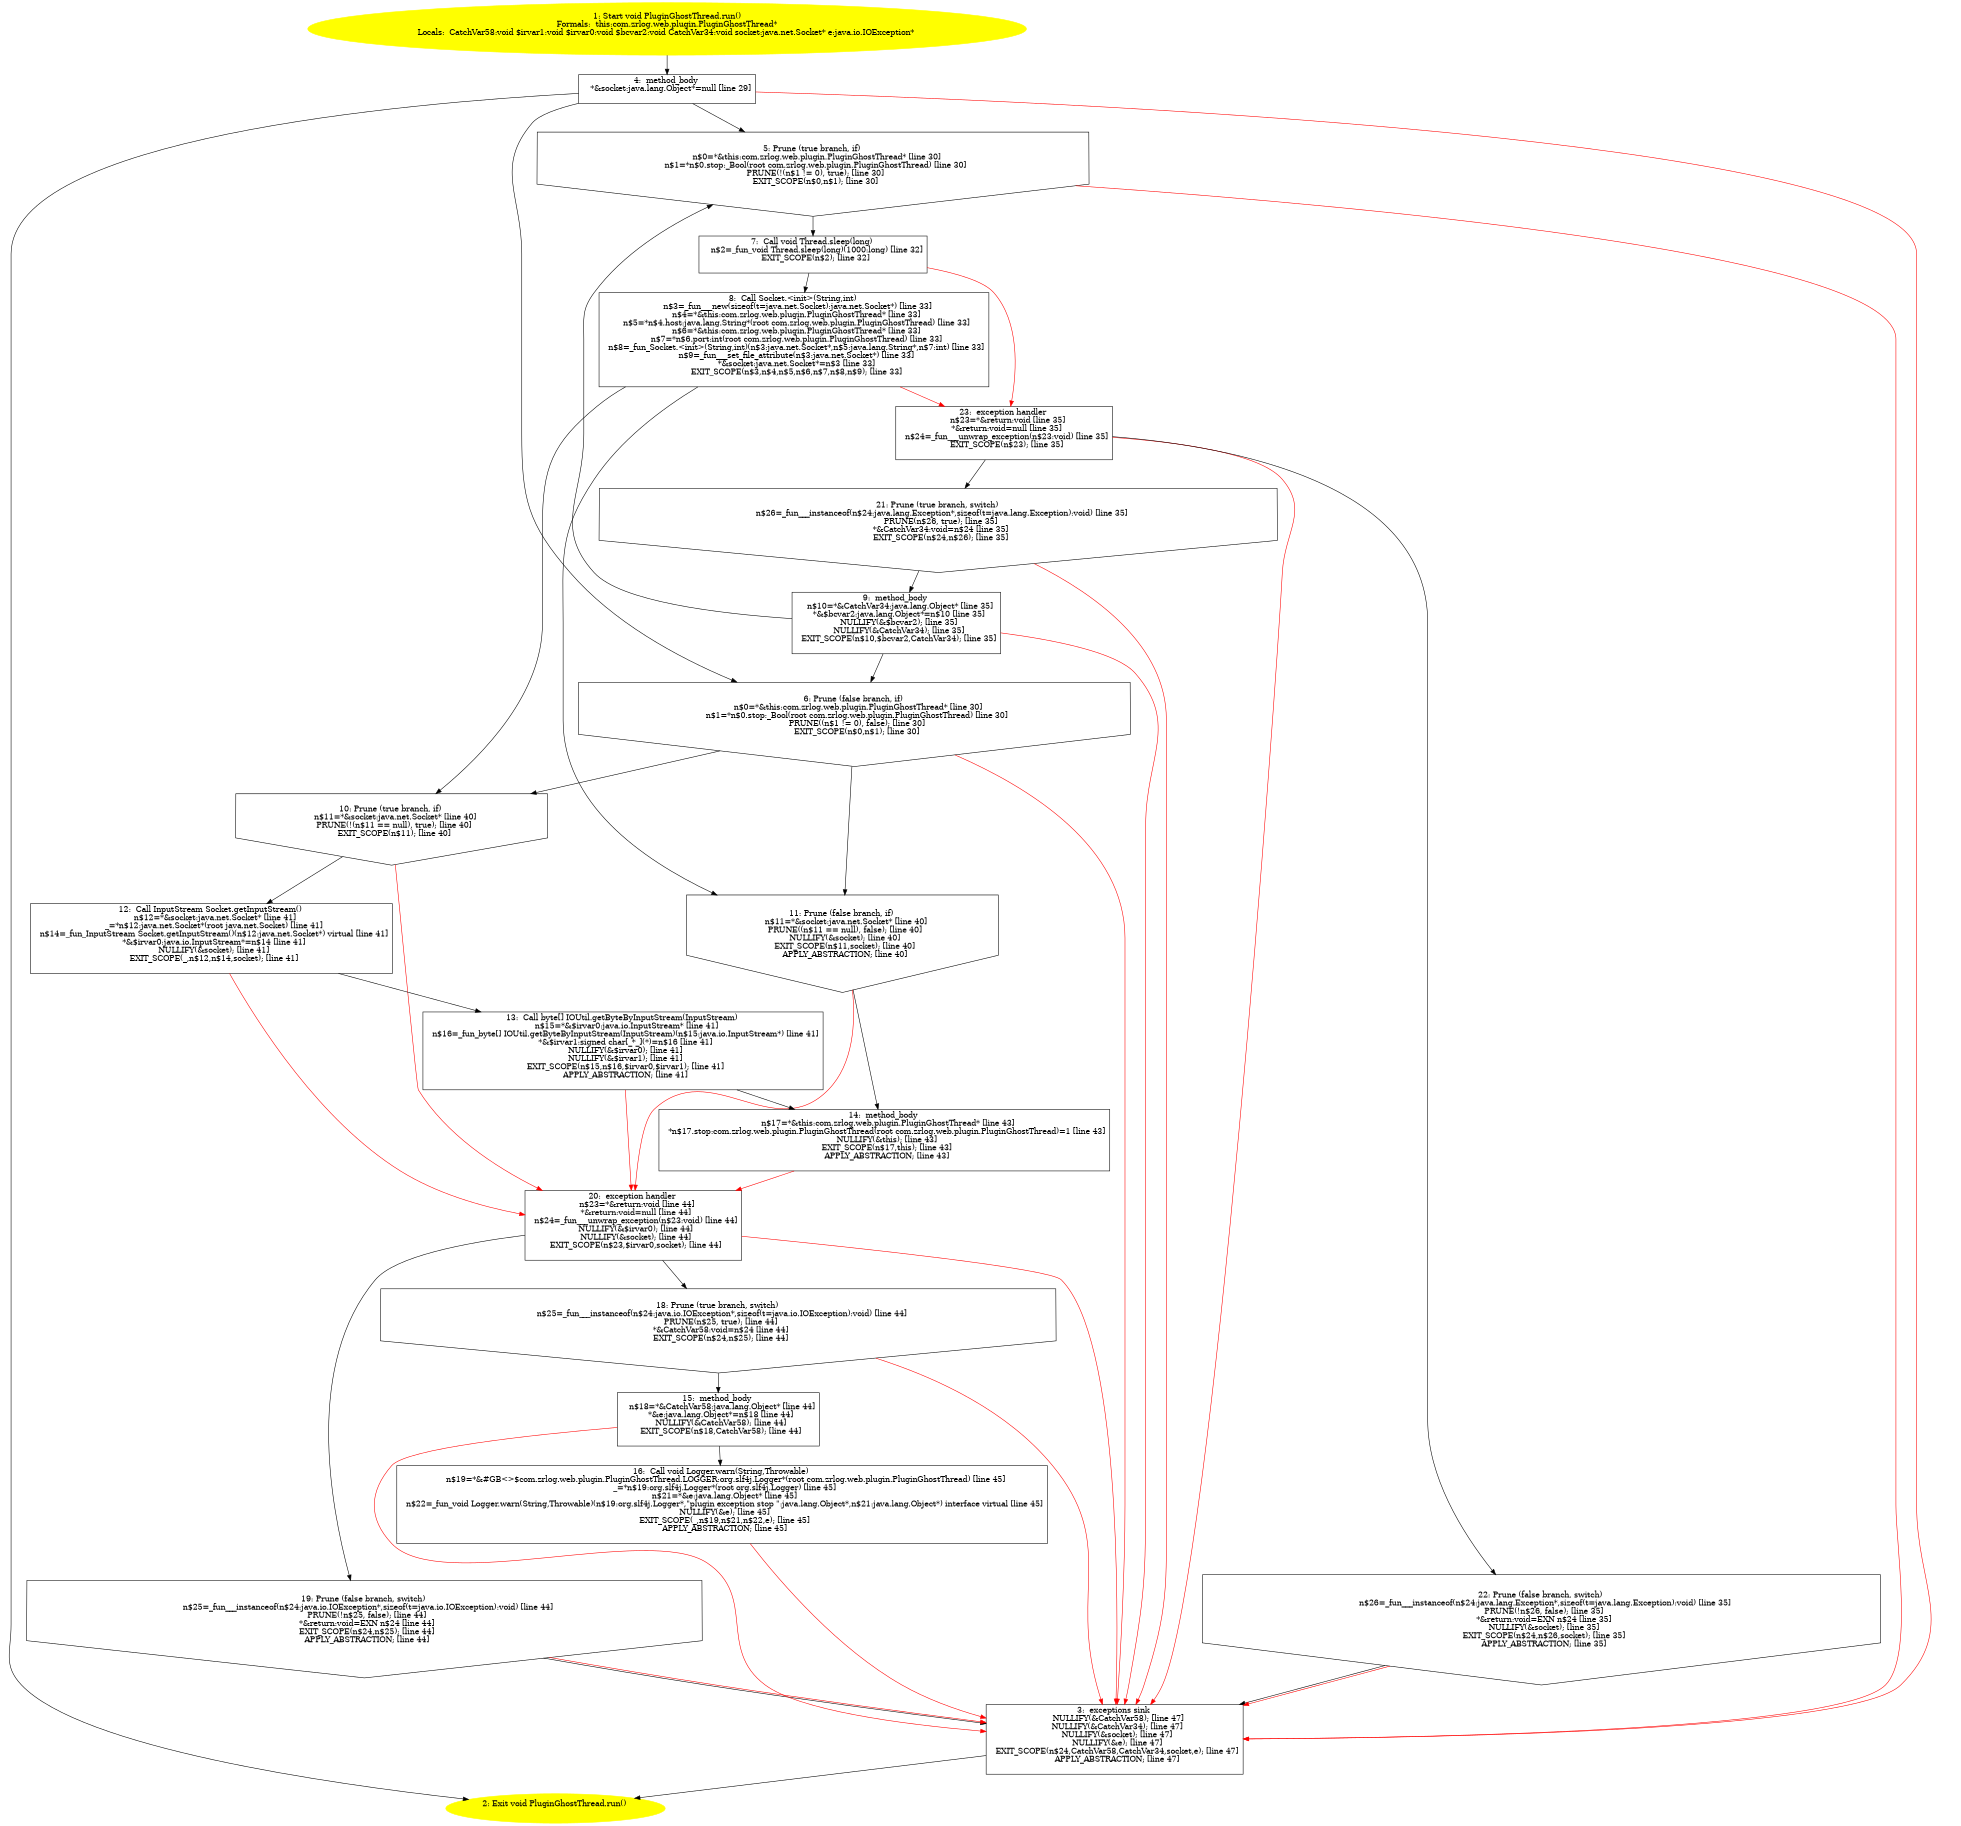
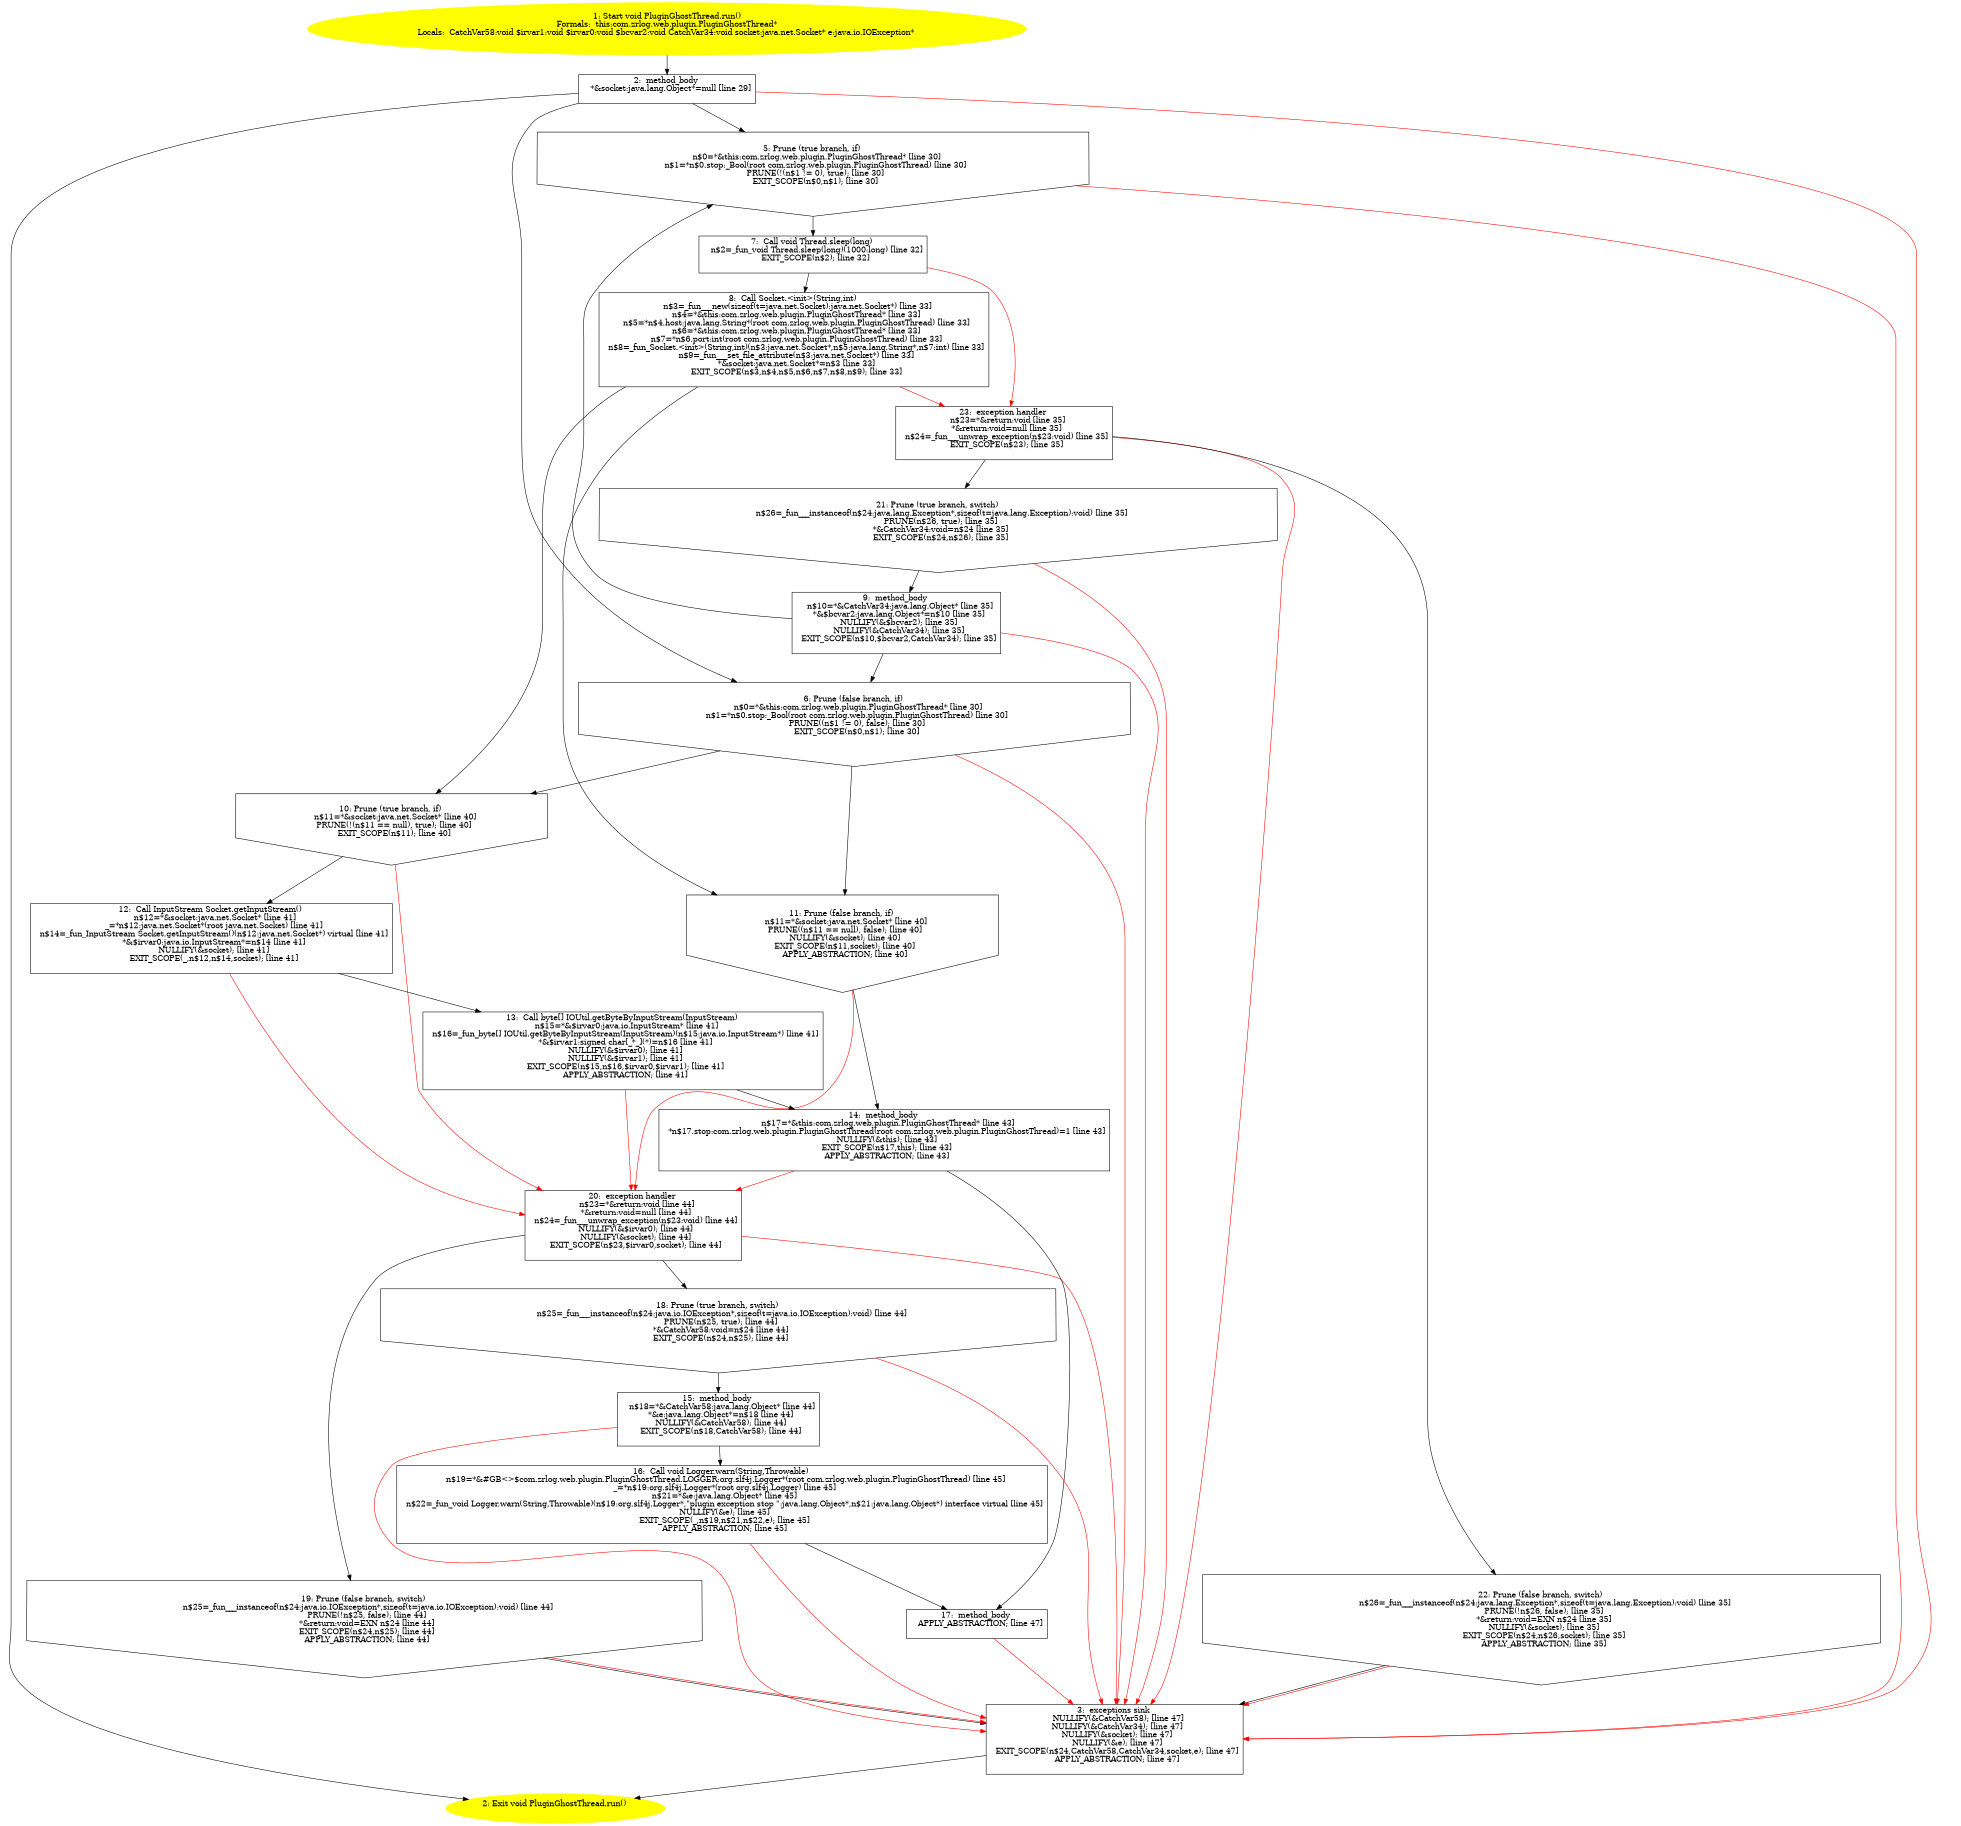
  digraph {
    fontname="DejaVu Serif"
    node [fontname="DejaVu Serif" shape=box]
    edge [fontname="DejaVu Serif"]
    n1 [color=yellow label="1: Start void PluginGhostThread.run()\nFormals:  this:com.zrlog.web.plugin.PluginGhostThread*\nLocals:  CatchVar58:void $irvar1:void $irvar0:void $bcvar2:void CatchVar34:void socket:java.net.Socket* e:java.io.IOException* \n  " style=filled shape=""]
-   n2 [label="4:  method_body \n   *&socket:java.lang.Object*=null [line 29]\n "]
+   n2 [label="2:  method_body \n   *&socket:java.lang.Object*=null [line 29]\n "]
    n3 [label="3:  exceptions sink \n   NULLIFY(&CatchVar58); [line 47]\n  NULLIFY(&CatchVar34); [line 47]\n  NULLIFY(&socket); [line 47]\n  NULLIFY(&e); [line 47]\n  EXIT_SCOPE(n$24,CatchVar58,CatchVar34,socket,e); [line 47]\n  APPLY_ABSTRACTION; [line 47]\n "]
    n4 [label="5: Prune (true branch, if) \n   n$0=*&this:com.zrlog.web.plugin.PluginGhostThread* [line 30]\n  n$1=*n$0.stop:_Bool(root com.zrlog.web.plugin.PluginGhostThread) [line 30]\n  PRUNE(!(n$1 != 0), true); [line 30]\n  EXIT_SCOPE(n$0,n$1); [line 30]\n " shape=invhouse]
    n5 [label="6: Prune (false branch, if) \n   n$0=*&this:com.zrlog.web.plugin.PluginGhostThread* [line 30]\n  n$1=*n$0.stop:_Bool(root com.zrlog.web.plugin.PluginGhostThread) [line 30]\n  PRUNE((n$1 != 0), false); [line 30]\n  EXIT_SCOPE(n$0,n$1); [line 30]\n " shape=invhouse]
    n6 [color=yellow label="2: Exit void PluginGhostThread.run() \n  " style=filled shape=""]
    n7 [label="7:  Call void Thread.sleep(long) \n   n$2=_fun_void Thread.sleep(long)(1000:long) [line 32]\n  EXIT_SCOPE(n$2); [line 32]\n "]
    n8 [label="10: Prune (true branch, if) \n   n$11=*&socket:java.net.Socket* [line 40]\n  PRUNE(!(n$11 == null), true); [line 40]\n  EXIT_SCOPE(n$11); [line 40]\n " shape=invhouse]
    n9 [label="11: Prune (false branch, if) \n   n$11=*&socket:java.net.Socket* [line 40]\n  PRUNE((n$11 == null), false); [line 40]\n  NULLIFY(&socket); [line 40]\n  EXIT_SCOPE(n$11,socket); [line 40]\n  APPLY_ABSTRACTION; [line 40]\n " shape=invhouse]
    n10 [label="8:  Call Socket.<init>(String,int) \n   n$3=_fun___new(sizeof(t=java.net.Socket):java.net.Socket*) [line 33]\n  n$4=*&this:com.zrlog.web.plugin.PluginGhostThread* [line 33]\n  n$5=*n$4.host:java.lang.String*(root com.zrlog.web.plugin.PluginGhostThread) [line 33]\n  n$6=*&this:com.zrlog.web.plugin.PluginGhostThread* [line 33]\n  n$7=*n$6.port:int(root com.zrlog.web.plugin.PluginGhostThread) [line 33]\n  n$8=_fun_Socket.<init>(String,int)(n$3:java.net.Socket*,n$5:java.lang.String*,n$7:int) [line 33]\n  n$9=_fun___set_file_attribute(n$3:java.net.Socket*) [line 33]\n  *&socket:java.net.Socket*=n$3 [line 33]\n  EXIT_SCOPE(n$3,n$4,n$5,n$6,n$7,n$8,n$9); [line 33]\n "]
    n11 [label="23:  exception handler \n   n$23=*&return:void [line 35]\n  *&return:void=null [line 35]\n  n$24=_fun___unwrap_exception(n$23:void) [line 35]\n  EXIT_SCOPE(n$23); [line 35]\n "]
    n12 [label="12:  Call InputStream Socket.getInputStream() \n   n$12=*&socket:java.net.Socket* [line 41]\n  _=*n$12:java.net.Socket*(root java.net.Socket) [line 41]\n  n$14=_fun_InputStream Socket.getInputStream()(n$12:java.net.Socket*) virtual [line 41]\n  *&$irvar0:java.io.InputStream*=n$14 [line 41]\n  NULLIFY(&socket); [line 41]\n  EXIT_SCOPE(_,n$12,n$14,socket); [line 41]\n "]
    n13 [label="20:  exception handler \n   n$23=*&return:void [line 44]\n  *&return:void=null [line 44]\n  n$24=_fun___unwrap_exception(n$23:void) [line 44]\n  NULLIFY(&$irvar0); [line 44]\n  NULLIFY(&socket); [line 44]\n  EXIT_SCOPE(n$23,$irvar0,socket); [line 44]\n "]
    n14 [label="14:  method_body \n   n$17=*&this:com.zrlog.web.plugin.PluginGhostThread* [line 43]\n  *n$17.stop:com.zrlog.web.plugin.PluginGhostThread(root com.zrlog.web.plugin.PluginGhostThread)=1 [line 43]\n  NULLIFY(&this); [line 43]\n  EXIT_SCOPE(n$17,this); [line 43]\n  APPLY_ABSTRACTION; [line 43]\n "]
    n15 [label="21: Prune (true branch, switch) \n   n$26=_fun___instanceof(n$24:java.lang.Exception*,sizeof(t=java.lang.Exception):void) [line 35]\n  PRUNE(n$26, true); [line 35]\n  *&CatchVar34:void=n$24 [line 35]\n  EXIT_SCOPE(n$24,n$26); [line 35]\n " shape=invhouse]
    n16 [label="22: Prune (false branch, switch) \n   n$26=_fun___instanceof(n$24:java.lang.Exception*,sizeof(t=java.lang.Exception):void) [line 35]\n  PRUNE(!n$26, false); [line 35]\n  *&return:void=EXN n$24 [line 35]\n  NULLIFY(&socket); [line 35]\n  EXIT_SCOPE(n$24,n$26,socket); [line 35]\n  APPLY_ABSTRACTION; [line 35]\n " shape=invhouse]
    n17 [label="13:  Call byte[] IOUtil.getByteByInputStream(InputStream) \n   n$15=*&$irvar0:java.io.InputStream* [line 41]\n  n$16=_fun_byte[] IOUtil.getByteByInputStream(InputStream)(n$15:java.io.InputStream*) [line 41]\n  *&$irvar1:signed char[_*_](*)=n$16 [line 41]\n  NULLIFY(&$irvar0); [line 41]\n  NULLIFY(&$irvar1); [line 41]\n  EXIT_SCOPE(n$15,n$16,$irvar0,$irvar1); [line 41]\n  APPLY_ABSTRACTION; [line 41]\n "]
    n18 [label="18: Prune (true branch, switch) \n   n$25=_fun___instanceof(n$24:java.io.IOException*,sizeof(t=java.io.IOException):void) [line 44]\n  PRUNE(n$25, true); [line 44]\n  *&CatchVar58:void=n$24 [line 44]\n  EXIT_SCOPE(n$24,n$25); [line 44]\n " shape=invhouse]
    n19 [label="19: Prune (false branch, switch) \n   n$25=_fun___instanceof(n$24:java.io.IOException*,sizeof(t=java.io.IOException):void) [line 44]\n  PRUNE(!n$25, false); [line 44]\n  *&return:void=EXN n$24 [line 44]\n  EXIT_SCOPE(n$24,n$25); [line 44]\n  APPLY_ABSTRACTION; [line 44]\n " shape=invhouse]
+   n20 [label="17:  method_body \n   APPLY_ABSTRACTION; [line 47]\n "]
    n21 [label="9:  method_body \n   n$10=*&CatchVar34:java.lang.Object* [line 35]\n  *&$bcvar2:java.lang.Object*=n$10 [line 35]\n  NULLIFY(&$bcvar2); [line 35]\n  NULLIFY(&CatchVar34); [line 35]\n  EXIT_SCOPE(n$10,$bcvar2,CatchVar34); [line 35]\n "]
    n22 [label="15:  method_body \n   n$18=*&CatchVar58:java.lang.Object* [line 44]\n  *&e:java.lang.Object*=n$18 [line 44]\n  NULLIFY(&CatchVar58); [line 44]\n  EXIT_SCOPE(n$18,CatchVar58); [line 44]\n "]
    n23 [label="16:  Call void Logger.warn(String,Throwable) \n   n$19=*&#GB<>$com.zrlog.web.plugin.PluginGhostThread.LOGGER:org.slf4j.Logger*(root com.zrlog.web.plugin.PluginGhostThread) [line 45]\n  _=*n$19:org.slf4j.Logger*(root org.slf4j.Logger) [line 45]\n  n$21=*&e:java.lang.Object* [line 45]\n  n$22=_fun_void Logger.warn(String,Throwable)(n$19:org.slf4j.Logger*,\"plugin exception stop \":java.lang.Object*,n$21:java.lang.Object*) interface virtual [line 45]\n  NULLIFY(&e); [line 45]\n  EXIT_SCOPE(_,n$19,n$21,n$22,e); [line 45]\n  APPLY_ABSTRACTION; [line 45]\n "]
    n1 -> n2
    n2 -> n3 [color=red]
    n2 -> n4
    n2 -> n5
    n2 -> n6
    n3 -> n6
    n4 -> n3 [color=red]
    n4 -> n7
    n5 -> n3 [color=red]
    n5 -> n8
    n5 -> n9
    n7 -> n10
    n7 -> n11 [color=red]
    n8 -> n12
    n8 -> n13 [color=red]
    n9 -> n13 [color=red]
    n9 -> n14
    n10 -> n8
    n10 -> n9
    n10 -> n11 [color=red]
    n11 -> n3 [color=red]
    n11 -> n15
    n11 -> n16
    n12 -> n13 [color=red]
    n12 -> n17
    n13 -> n3 [color=red]
    n13 -> n18
    n13 -> n19
    n14 -> n13 [color=red]
+   n14 -> n20
    n15 -> n3 [color=red]
    n15 -> n21
    n16 -> n3
    n16 -> n3 [color=red]
    n17 -> n13 [color=red]
    n17 -> n14
    n18 -> n3 [color=red]
    n18 -> n22
    n19 -> n3
    n19 -> n3 [color=red]
+   n20 -> n3 [color=red]
    n21 -> n3 [color=red]
    n21 -> n4
    n21 -> n5
    n22 -> n3 [color=red]
    n22 -> n23
    n23 -> n3 [color=red]
+   n23 -> n20
  }
